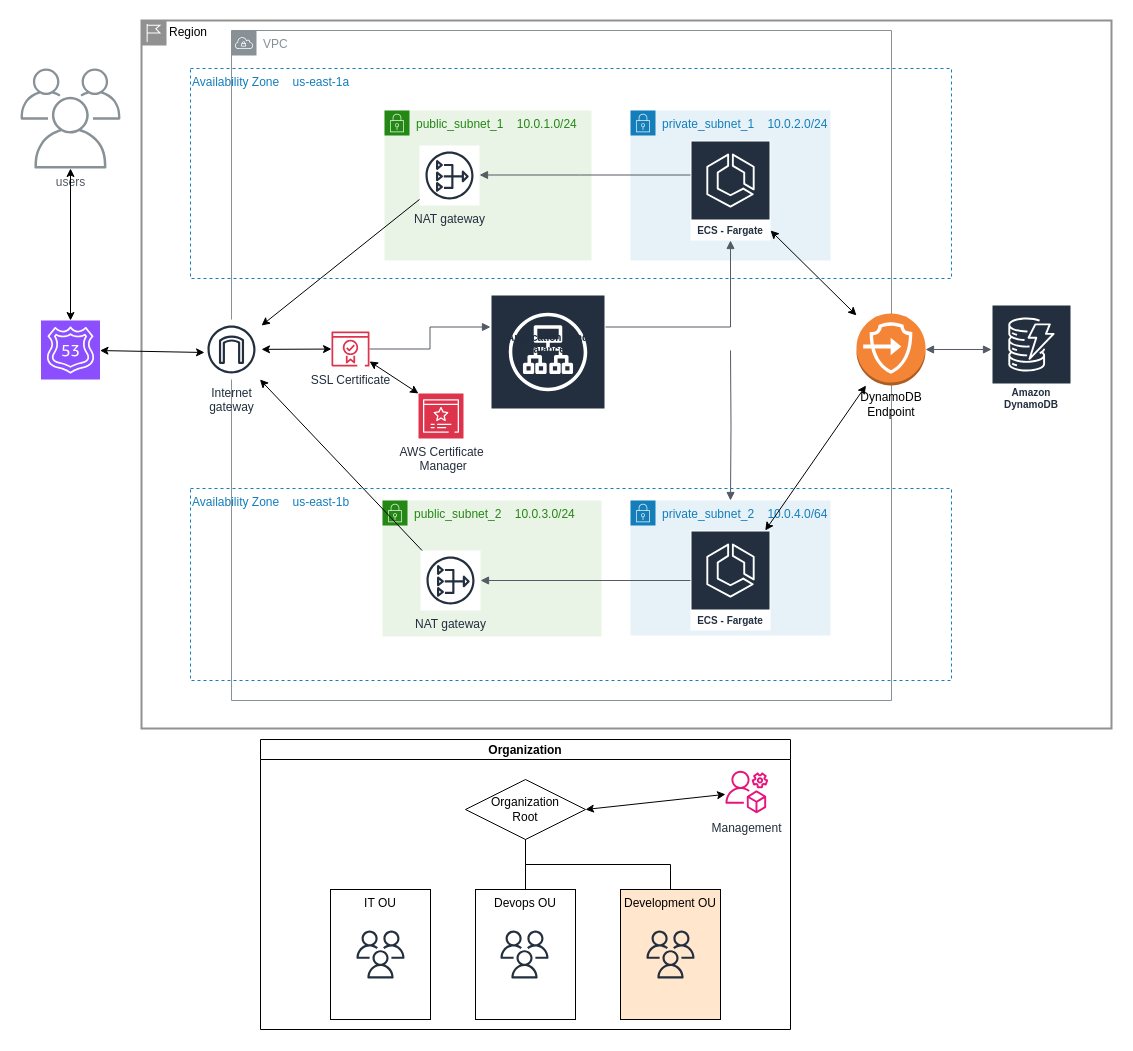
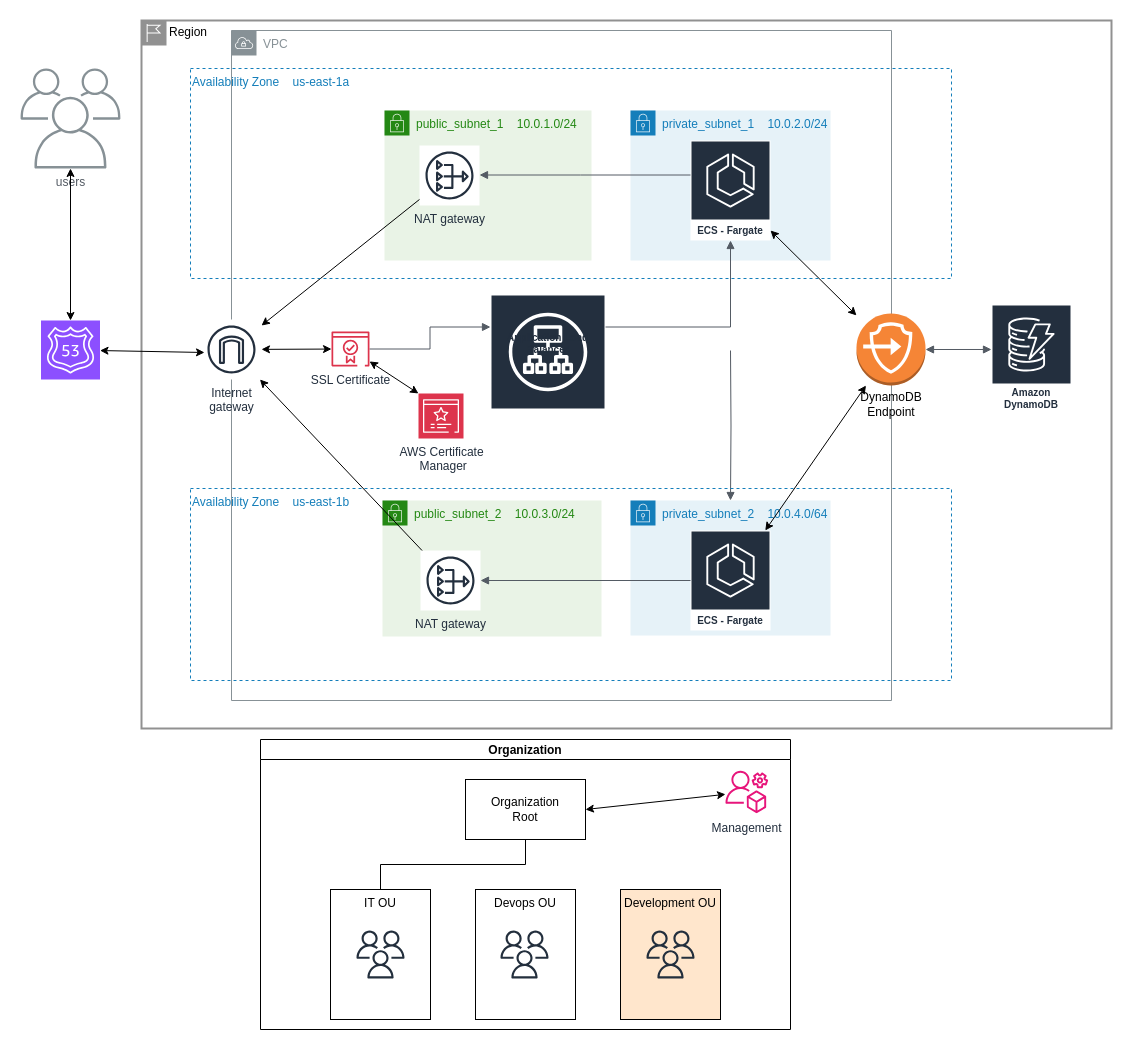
  <mxCell id="0" />
  <mxCell id="1" parent="0" />
  <mxCell id="2" value="Region" style="shape=mxgraph.ibm.box;prType=region;fontStyle=0;verticalAlign=top;align=left;spacingLeft=32;spacingTop=4;fillColor=none;rounded=0;whiteSpace=wrap;html=1;strokeColor=#919191;strokeWidth=2;dashed=0;container=1;spacing=-4;collapsible=0;expand=0;recursiveResize=0;movable=1;" parent="1" vertex="1"><mxGeometry x="141" y="20" width="970" height="708" as="geometry" /></mxCell>
  <mxCell id="3" value="VPC" style="sketch=0;outlineConnect=0;gradientColor=none;html=1;whiteSpace=wrap;fontSize=12;fontStyle=0;shape=mxgraph.aws4.group;grIcon=mxgraph.aws4.group_vpc;strokeColor=#879196;fillColor=none;verticalAlign=top;align=left;spacingLeft=30;fontColor=#879196;dashed=0;" parent="2" vertex="1"><mxGeometry x="90" y="10" width="660" height="670" as="geometry" /></mxCell>
  <mxCell id="4" value="Internet&#10;gateway" style="sketch=0;outlineConnect=0;fontColor=#232F3E;gradientColor=none;strokeColor=#232F3E;fillColor=#ffffff;dashed=0;verticalLabelPosition=bottom;verticalAlign=top;align=center;html=1;fontSize=12;fontStyle=0;aspect=fixed;shape=mxgraph.aws4.resourceIcon;resIcon=mxgraph.aws4.internet_gateway;" parent="2" vertex="1"><mxGeometry x="60" y="299" width="60" height="60" as="geometry" /></mxCell>
  <mxCell id="5" value="Application Load Balancer" style="sketch=0;outlineConnect=0;fontColor=#232F3E;gradientColor=none;strokeColor=#ffffff;fillColor=#232F3E;dashed=0;verticalLabelPosition=middle;verticalAlign=bottom;align=center;html=1;whiteSpace=wrap;fontSize=10;fontStyle=1;spacing=3;shape=mxgraph.aws4.productIcon;prIcon=mxgraph.aws4.application_load_balancer;" parent="2" vertex="1"><mxGeometry x="349" y="274" width="115" height="65" as="geometry" /></mxCell>
  <mxCell id="6" value="public_subnet_1&amp;nbsp; &amp;nbsp; 10.0.1.0/24" style="points=[[0,0],[0.25,0],[0.5,0],[0.75,0],[1,0],[1,0.25],[1,0.5],[1,0.75],[1,1],[0.75,1],[0.5,1],[0.25,1],[0,1],[0,0.75],[0,0.5],[0,0.25]];outlineConnect=0;gradientColor=none;html=1;whiteSpace=wrap;fontSize=12;fontStyle=0;container=1;pointerEvents=0;collapsible=0;recursiveResize=0;shape=mxgraph.aws4.group;grIcon=mxgraph.aws4.group_security_group;grStroke=0;strokeColor=#248814;fillColor=#E9F3E6;verticalAlign=top;align=left;spacingLeft=30;fontColor=#248814;dashed=0;" parent="2" vertex="1"><mxGeometry x="243" y="90" width="207" height="150" as="geometry" /></mxCell>
  <mxCell id="7" value="NAT gateway" style="sketch=0;outlineConnect=0;fontColor=#232F3E;gradientColor=none;strokeColor=#232F3E;fillColor=#ffffff;dashed=0;verticalLabelPosition=bottom;verticalAlign=top;align=center;html=1;fontSize=12;fontStyle=0;aspect=fixed;shape=mxgraph.aws4.resourceIcon;resIcon=mxgraph.aws4.nat_gateway;" parent="6" vertex="1"><mxGeometry x="35" y="35" width="60" height="60" as="geometry" /></mxCell>
  <mxCell id="8" value="public_subnet_2&amp;nbsp; &amp;nbsp;&amp;nbsp;10.0.3.0/24" style="points=[[0,0],[0.25,0],[0.5,0],[0.75,0],[1,0],[1,0.25],[1,0.5],[1,0.75],[1,1],[0.75,1],[0.5,1],[0.25,1],[0,1],[0,0.75],[0,0.5],[0,0.25]];outlineConnect=0;gradientColor=none;html=1;whiteSpace=wrap;fontSize=12;fontStyle=0;container=1;pointerEvents=0;collapsible=0;recursiveResize=0;shape=mxgraph.aws4.group;grIcon=mxgraph.aws4.group_security_group;grStroke=0;strokeColor=#248814;fillColor=#E9F3E6;verticalAlign=top;align=left;spacingLeft=30;fontColor=#248814;dashed=0;" parent="2" vertex="1"><mxGeometry x="241" y="480" width="219" height="136" as="geometry" /></mxCell>
  <mxCell id="9" value="NAT gateway" style="sketch=0;outlineConnect=0;fontColor=#232F3E;gradientColor=none;strokeColor=#232F3E;fillColor=#ffffff;dashed=0;verticalLabelPosition=bottom;verticalAlign=top;align=center;html=1;fontSize=12;fontStyle=0;aspect=fixed;shape=mxgraph.aws4.resourceIcon;resIcon=mxgraph.aws4.nat_gateway;" parent="8" vertex="1"><mxGeometry x="38" y="50" width="60" height="60" as="geometry" /></mxCell>
  <mxCell id="10" value="private_subnet_1&amp;nbsp; &amp;nbsp;&amp;nbsp;10.0.2.0/24" style="points=[[0,0],[0.25,0],[0.5,0],[0.75,0],[1,0],[1,0.25],[1,0.5],[1,0.75],[1,1],[0.75,1],[0.5,1],[0.25,1],[0,1],[0,0.75],[0,0.5],[0,0.25]];outlineConnect=0;gradientColor=none;html=1;whiteSpace=wrap;fontSize=12;fontStyle=0;container=1;pointerEvents=0;collapsible=0;recursiveResize=0;shape=mxgraph.aws4.group;grIcon=mxgraph.aws4.group_security_group;grStroke=0;strokeColor=#147EBA;fillColor=#E6F2F8;verticalAlign=top;align=left;spacingLeft=30;fontColor=#147EBA;dashed=0;" parent="2" vertex="1"><mxGeometry x="489" y="90" width="200" height="150" as="geometry" /></mxCell>
  <mxCell id="11" value="ECS - Fargate" style="sketch=0;outlineConnect=0;fontColor=#232F3E;gradientColor=none;strokeColor=#ffffff;fillColor=#232F3E;dashed=0;verticalLabelPosition=middle;verticalAlign=bottom;align=center;html=1;whiteSpace=wrap;fontSize=10;fontStyle=1;spacing=3;shape=mxgraph.aws4.productIcon;prIcon=mxgraph.aws4.ecs;" parent="10" vertex="1"><mxGeometry x="60" y="30" width="80" height="100" as="geometry" /></mxCell>
  <mxCell id="12" value="" style="edgeStyle=orthogonalEdgeStyle;html=1;endArrow=none;elbow=vertical;startArrow=block;startFill=1;strokeColor=#545B64;rounded=0;" parent="10" edge="1" source="7"><mxGeometry width="100" relative="1" as="geometry"><mxPoint x="-90" y="64.5" as="sourcePoint" /><mxPoint x="60" y="64.5" as="targetPoint" /><Array as="points"><mxPoint x="-50" y="65" /></Array></mxGeometry></mxCell>
  <mxCell id="13" value="Amazon DynamoDB" style="sketch=0;outlineConnect=0;fontColor=#232F3E;gradientColor=none;strokeColor=#ffffff;fillColor=#232F3E;dashed=0;verticalLabelPosition=middle;verticalAlign=bottom;align=center;html=1;whiteSpace=wrap;fontSize=10;fontStyle=1;spacing=3;shape=mxgraph.aws4.productIcon;prIcon=mxgraph.aws4.dynamodb;" parent="2" vertex="1"><mxGeometry x="850" y="284" width="80" height="110" as="geometry" /></mxCell>
  <mxCell id="14" value="" style="group" parent="2" vertex="1" connectable="0"><mxGeometry x="715" y="293" width="69" height="106" as="geometry" /></mxCell>
  <mxCell id="15" value="" style="outlineConnect=0;dashed=0;verticalLabelPosition=bottom;verticalAlign=top;align=center;html=1;shape=mxgraph.aws3.endpoints;fillColor=#F58536;gradientColor=none;" parent="14" vertex="1"><mxGeometry width="69" height="72" as="geometry" /></mxCell>
  <mxCell id="16" value="DynamoDB Endpoint" style="text;html=1;strokeColor=none;fillColor=none;align=center;verticalAlign=middle;whiteSpace=wrap;rounded=0;" parent="14" vertex="1"><mxGeometry x="4.5" y="76" width="60" height="30" as="geometry" /></mxCell>
  <mxCell id="17" value="private_subnet_2&amp;nbsp; &amp;nbsp;&amp;nbsp;10.0.4.0/64" style="points=[[0,0],[0.25,0],[0.5,0],[0.75,0],[1,0],[1,0.25],[1,0.5],[1,0.75],[1,1],[0.75,1],[0.5,1],[0.25,1],[0,1],[0,0.75],[0,0.5],[0,0.25]];outlineConnect=0;gradientColor=none;html=1;whiteSpace=wrap;fontSize=12;fontStyle=0;container=1;pointerEvents=0;collapsible=0;recursiveResize=0;shape=mxgraph.aws4.group;grIcon=mxgraph.aws4.group_security_group;grStroke=0;strokeColor=#147EBA;fillColor=#E6F2F8;verticalAlign=top;align=left;spacingLeft=30;fontColor=#147EBA;dashed=0;" parent="2" vertex="1"><mxGeometry x="489" y="480" width="200" height="135" as="geometry" /></mxCell>
  <mxCell id="18" value="ECS - Fargate" style="sketch=0;outlineConnect=0;fontColor=#232F3E;gradientColor=none;strokeColor=#ffffff;fillColor=#232F3E;dashed=0;verticalLabelPosition=middle;verticalAlign=bottom;align=center;html=1;whiteSpace=wrap;fontSize=10;fontStyle=1;spacing=3;shape=mxgraph.aws4.productIcon;prIcon=mxgraph.aws4.ecs;" parent="17" vertex="1"><mxGeometry x="60" y="30" width="80" height="100" as="geometry" /></mxCell>
  <mxCell id="19" value="" style="edgeStyle=orthogonalEdgeStyle;html=1;endArrow=block;elbow=vertical;startArrow=none;endFill=1;strokeColor=#545B64;rounded=0;" parent="2" edge="1" target="5" source="28"><mxGeometry width="100" relative="1" as="geometry"><mxPoint x="230" y="283" as="sourcePoint" /><mxPoint x="190" y="270" as="targetPoint" /></mxGeometry></mxCell>
  <mxCell id="20" value="" style="edgeStyle=orthogonalEdgeStyle;html=1;endArrow=block;elbow=vertical;startArrow=none;endFill=1;strokeColor=#545B64;rounded=0;" parent="2" target="11" edge="1" source="5"><mxGeometry width="100" relative="1" as="geometry"><mxPoint x="280" y="269.5" as="sourcePoint" /><mxPoint x="380" y="269.5" as="targetPoint" /></mxGeometry></mxCell>
  <mxCell id="21" value="" style="edgeStyle=orthogonalEdgeStyle;html=1;endArrow=block;elbow=vertical;startArrow=none;endFill=1;strokeColor=#545B64;rounded=0;" parent="2" edge="1" target="17"><mxGeometry width="100" relative="1" as="geometry"><mxPoint x="589" y="330" as="sourcePoint" /><mxPoint x="589" y="412" as="targetPoint" /></mxGeometry></mxCell>
  <mxCell id="22" value="" style="edgeStyle=orthogonalEdgeStyle;html=1;endArrow=none;elbow=vertical;startArrow=block;startFill=1;strokeColor=#545B64;rounded=0;" parent="2" source="9" target="18" edge="1"><mxGeometry width="100" relative="1" as="geometry"><mxPoint x="260" y="410" as="sourcePoint" /><mxPoint x="390" y="414.5" as="targetPoint" /><Array as="points" /></mxGeometry></mxCell>
  <mxCell id="23" value="" style="endArrow=classic;startArrow=classic;html=1;rounded=0;" parent="2" source="18" edge="1" target="15"><mxGeometry width="50" height="50" relative="1" as="geometry"><mxPoint x="500" y="267.5" as="sourcePoint" /><mxPoint x="580" y="313" as="targetPoint" /></mxGeometry></mxCell>
  <mxCell id="24" value="" style="edgeStyle=orthogonalEdgeStyle;html=1;endArrow=block;elbow=vertical;startArrow=block;startFill=1;endFill=1;strokeColor=#545B64;rounded=0;entryX=0;entryY=0.409;entryDx=0;entryDy=0;entryPerimeter=0;exitX=1;exitY=0.5;exitDx=0;exitDy=0;exitPerimeter=0;" parent="2" edge="1" target="13" source="15"><mxGeometry width="100" relative="1" as="geometry"><mxPoint x="640" y="290" as="sourcePoint" /><mxPoint x="700" y="290" as="targetPoint" /></mxGeometry></mxCell>
  <mxCell id="25" value="" style="endArrow=classic;startArrow=classic;html=1;rounded=0;exitX=1;exitY=0.9;exitDx=0;exitDy=0;exitPerimeter=0;" parent="2" target="15" edge="1" source="11"><mxGeometry width="50" height="50" relative="1" as="geometry"><mxPoint x="490" y="220" as="sourcePoint" /><mxPoint x="540" y="170" as="targetPoint" /></mxGeometry></mxCell>
  <mxCell id="26" value="" style="endArrow=classic;html=1;rounded=0;" parent="2" target="4" edge="1" source="9"><mxGeometry width="50" height="50" relative="1" as="geometry"><mxPoint x="200" y="410" as="sourcePoint" /><mxPoint x="250" y="360" as="targetPoint" /></mxGeometry></mxCell>
  <mxCell id="27" value="" style="endArrow=classic;html=1;rounded=0;" parent="2" target="4" edge="1" source="7"><mxGeometry width="50" height="50" relative="1" as="geometry"><mxPoint x="200" y="166.25" as="sourcePoint" /><mxPoint x="110" y="143.75" as="targetPoint" /></mxGeometry></mxCell>
  <mxCell id="28" value="SSL Certificate" style="sketch=0;outlineConnect=0;fontColor=#232F3E;gradientColor=none;fillColor=#DD344C;strokeColor=none;dashed=0;verticalLabelPosition=bottom;verticalAlign=top;align=center;html=1;fontSize=12;fontStyle=0;aspect=fixed;pointerEvents=1;shape=mxgraph.aws4.certificate_manager_2;" vertex="1" parent="2"><mxGeometry x="190" y="310.92" width="38" height="35.08" as="geometry" /></mxCell>
  <mxCell id="29" value="" style="endArrow=classic;startArrow=classic;html=1;rounded=0;" edge="1" parent="2" source="28" target="4"><mxGeometry width="50" height="50" relative="1" as="geometry"><mxPoint x="120" y="355" as="sourcePoint" /><mxPoint x="-20" y="675" as="targetPoint" /></mxGeometry></mxCell>
  <mxCell id="30" value="AWS Certificate&lt;div&gt;&amp;nbsp;Manager&lt;/div&gt;" style="sketch=0;points=[[0,0,0],[0.25,0,0],[0.5,0,0],[0.75,0,0],[1,0,0],[0,1,0],[0.25,1,0],[0.5,1,0],[0.75,1,0],[1,1,0],[0,0.25,0],[0,0.5,0],[0,0.75,0],[1,0.25,0],[1,0.5,0],[1,0.75,0]];outlineConnect=0;fontColor=#232F3E;fillColor=#DD344C;strokeColor=#ffffff;dashed=0;verticalLabelPosition=bottom;verticalAlign=top;align=center;html=1;fontSize=12;fontStyle=0;aspect=fixed;shape=mxgraph.aws4.resourceIcon;resIcon=mxgraph.aws4.certificate_manager_3;" vertex="1" parent="2"><mxGeometry x="277" y="373" width="45" height="45" as="geometry" /></mxCell>
  <mxCell id="31" value="" style="endArrow=classic;startArrow=classic;html=1;rounded=0;exitX=0;exitY=0;exitDx=0;exitDy=0;exitPerimeter=0;" edge="1" parent="2" source="30" target="28"><mxGeometry width="50" height="50" relative="1" as="geometry"><mxPoint x="409" y="458" as="sourcePoint" /><mxPoint x="459" y="408" as="targetPoint" /></mxGeometry></mxCell>
  <mxCell id="32" value="Availability Zone&amp;nbsp; &amp;nbsp;&amp;nbsp;us-east-1a" style="fillColor=none;strokeColor=#147EBA;dashed=1;verticalAlign=top;fontStyle=0;fontColor=#147EBA;whiteSpace=wrap;html=1;align=left;" vertex="1" parent="2"><mxGeometry x="49" y="48" width="761" height="210" as="geometry" /></mxCell>
  <mxCell id="33" value="Availability Zone&amp;nbsp; &amp;nbsp;&amp;nbsp;us-east-1b" style="fillColor=none;strokeColor=#147EBA;dashed=1;verticalAlign=top;fontStyle=0;fontColor=#147EBA;whiteSpace=wrap;html=1;align=left;" vertex="1" parent="2"><mxGeometry x="49" y="468" width="761" height="192" as="geometry" /></mxCell>
  <mxCell id="34" value="users" style="sketch=0;outlineConnect=0;gradientColor=none;fontColor=#545B64;strokeColor=none;fillColor=#879196;dashed=0;verticalLabelPosition=bottom;verticalAlign=top;align=center;html=1;fontSize=12;fontStyle=0;aspect=fixed;shape=mxgraph.aws4.illustration_users;pointerEvents=1" parent="1" vertex="1"><mxGeometry x="20" y="68" width="100" height="100" as="geometry" /></mxCell>
  <mxCell id="35" value="" style="sketch=0;points=[[0,0,0],[0.25,0,0],[0.5,0,0],[0.75,0,0],[1,0,0],[0,1,0],[0.25,1,0],[0.5,1,0],[0.75,1,0],[1,1,0],[0,0.25,0],[0,0.5,0],[0,0.75,0],[1,0.25,0],[1,0.5,0],[1,0.75,0]];outlineConnect=0;fontColor=#232F3E;fillColor=#8C4FFF;strokeColor=#ffffff;dashed=0;verticalLabelPosition=bottom;verticalAlign=top;align=center;html=1;fontSize=12;fontStyle=0;aspect=fixed;shape=mxgraph.aws4.resourceIcon;resIcon=mxgraph.aws4.route_53;" parent="1" vertex="1"><mxGeometry x="40.5" y="320" width="59" height="59" as="geometry" /></mxCell>
  <mxCell id="36" value="" style="endArrow=classic;startArrow=classic;html=1;rounded=0;entryX=0.5;entryY=0;entryDx=0;entryDy=0;entryPerimeter=0;" parent="1" source="34" target="35" edge="1"><mxGeometry width="50" height="50" relative="1" as="geometry"><mxPoint x="-110" y="218" as="sourcePoint" /><mxPoint x="-50" y="293" as="targetPoint" /></mxGeometry></mxCell>
  <mxCell id="37" value="" style="endArrow=classic;startArrow=classic;html=1;rounded=0;entryX=0.05;entryY=0.55;entryDx=0;entryDy=0;entryPerimeter=0;" parent="1" source="35" target="4" edge="1"><mxGeometry width="50" height="50" relative="1" as="geometry"><mxPoint x="-99" y="296" as="sourcePoint" /><mxPoint x="-10" y="297" as="targetPoint" /></mxGeometry></mxCell>
  <mxCell id="38" value="Organization" style="swimlane;startSize=20;horizontal=1;containerType=tree;newEdgeStyle={&quot;edgeStyle&quot;:&quot;elbowEdgeStyle&quot;,&quot;startArrow&quot;:&quot;none&quot;,&quot;endArrow&quot;:&quot;none&quot;};" vertex="1" parent="1"><mxGeometry x="260" y="739" width="530" height="290" as="geometry"><mxRectangle x="-520" y="800" width="90" height="30" as="alternateBounds" /></mxGeometry></mxCell>
- <mxCell id="40" value="" style="edgeStyle=elbowEdgeStyle;elbow=vertical;sourcePerimeterSpacing=0;targetPerimeterSpacing=0;startArrow=none;endArrow=none;rounded=0;curved=0;" edge="1" parent="38" source="41" target="43"><mxGeometry relative="1" as="geometry" /></mxCell>
- <mxCell id="41" value="Organization&lt;div&gt;Root&lt;/div&gt;" style="rhombus;whiteSpace=wrap;html=1;align=center;treeFolding=1;treeMoving=1;newEdgeStyle={&quot;edgeStyle&quot;:&quot;elbowEdgeStyle&quot;,&quot;startArrow&quot;:&quot;none&quot;,&quot;endArrow&quot;:&quot;none&quot;};" vertex="1" parent="38"><mxGeometry x="205" y="40" width="120" height="60" as="geometry" /></mxCell>
+ <mxCell id="39" value="" style="edgeStyle=elbowEdgeStyle;elbow=vertical;sourcePerimeterSpacing=0;targetPerimeterSpacing=0;startArrow=none;endArrow=none;rounded=0;curved=0;" edge="1" parent="38" source="41" target="42"><mxGeometry relative="1" as="geometry" /></mxCell>
+ <mxCell id="41" value="Organization&lt;div&gt;Root&lt;/div&gt;" style="whiteSpace=wrap;html=1;align=center;treeFolding=1;treeMoving=1;newEdgeStyle={&quot;edgeStyle&quot;:&quot;elbowEdgeStyle&quot;,&quot;startArrow&quot;:&quot;none&quot;,&quot;endArrow&quot;:&quot;none&quot;};" vertex="1" parent="38"><mxGeometry x="205" y="40" width="120" height="60" as="geometry" /></mxCell>
  <mxCell id="42" value="IT OU" style="whiteSpace=wrap;html=1;align=center;verticalAlign=top;treeFolding=1;treeMoving=1;newEdgeStyle={&quot;edgeStyle&quot;:&quot;elbowEdgeStyle&quot;,&quot;startArrow&quot;:&quot;none&quot;,&quot;endArrow&quot;:&quot;none&quot;};" vertex="1" parent="38"><mxGeometry x="70" y="150" width="100" height="130" as="geometry" /></mxCell>
  <mxCell id="43" value="Devops&amp;nbsp;OU" style="whiteSpace=wrap;html=1;align=center;verticalAlign=top;treeFolding=1;treeMoving=1;newEdgeStyle={&quot;edgeStyle&quot;:&quot;elbowEdgeStyle&quot;,&quot;startArrow&quot;:&quot;none&quot;,&quot;endArrow&quot;:&quot;none&quot;};" vertex="1" parent="38"><mxGeometry x="215" y="150" width="100" height="130" as="geometry" /></mxCell>
  <mxCell id="44" value="&lt;div style=&quot;&quot;&gt;&lt;span style=&quot;background-color: initial;&quot;&gt;Development&amp;nbsp;OU&lt;/span&gt;&lt;/div&gt;" style="whiteSpace=wrap;html=1;align=center;verticalAlign=top;treeFolding=1;treeMoving=1;newEdgeStyle={&quot;edgeStyle&quot;:&quot;elbowEdgeStyle&quot;,&quot;startArrow&quot;:&quot;none&quot;,&quot;endArrow&quot;:&quot;none&quot;};imageAspect=1;fillColor=#ffe6cc;" vertex="1" parent="38"><mxGeometry x="360" y="150" width="100" height="130" as="geometry" /></mxCell>
- <mxCell id="45" value="" style="edgeStyle=elbowEdgeStyle;elbow=vertical;sourcePerimeterSpacing=0;targetPerimeterSpacing=0;startArrow=none;endArrow=none;rounded=0;curved=0;" edge="1" parent="38" source="41" target="44"><mxGeometry relative="1" as="geometry"><mxPoint x="265" y="100" as="sourcePoint" /><mxPoint x="335" y="140" as="targetPoint" /></mxGeometry></mxCell>
  <mxCell id="46" value="Management" style="sketch=0;outlineConnect=0;fontColor=#232F3E;gradientColor=none;fillColor=#E7157B;strokeColor=none;dashed=0;verticalLabelPosition=bottom;verticalAlign=top;align=center;html=1;fontSize=12;fontStyle=0;aspect=fixed;pointerEvents=1;shape=mxgraph.aws4.organizations_management_account;" vertex="1" parent="38"><mxGeometry x="465" y="30" width="42.7" height="45" as="geometry" /></mxCell>
  <mxCell id="47" value="" style="sketch=0;outlineConnect=0;fontColor=#232F3E;gradientColor=none;fillColor=#232F3D;strokeColor=none;dashed=0;verticalLabelPosition=bottom;verticalAlign=top;align=center;html=1;fontSize=12;fontStyle=0;aspect=fixed;pointerEvents=1;shape=mxgraph.aws4.users;" vertex="1" parent="38"><mxGeometry x="386" y="191" width="48" height="48" as="geometry" /></mxCell>
  <mxCell id="48" value="" style="sketch=0;outlineConnect=0;fontColor=#232F3E;gradientColor=none;fillColor=#232F3D;strokeColor=none;dashed=0;verticalLabelPosition=bottom;verticalAlign=top;align=center;html=1;fontSize=12;fontStyle=0;aspect=fixed;pointerEvents=1;shape=mxgraph.aws4.users;" vertex="1" parent="38"><mxGeometry x="240" y="191" width="48" height="48" as="geometry" /></mxCell>
  <mxCell id="49" value="" style="sketch=0;outlineConnect=0;fontColor=#232F3E;gradientColor=none;fillColor=#232F3D;strokeColor=none;dashed=0;verticalLabelPosition=bottom;verticalAlign=top;align=center;html=1;fontSize=12;fontStyle=0;aspect=fixed;pointerEvents=1;shape=mxgraph.aws4.users;" vertex="1" parent="38"><mxGeometry x="96" y="191" width="48" height="48" as="geometry" /></mxCell>
  <mxCell id="50" value="" style="endArrow=classic;startArrow=classic;html=1;rounded=0;exitX=1;exitY=0.5;exitDx=0;exitDy=0;" edge="1" parent="38" source="41" target="46"><mxGeometry width="50" height="50" relative="1" as="geometry"><mxPoint x="360" y="200" as="sourcePoint" /><mxPoint x="410" y="150" as="targetPoint" /></mxGeometry></mxCell>
